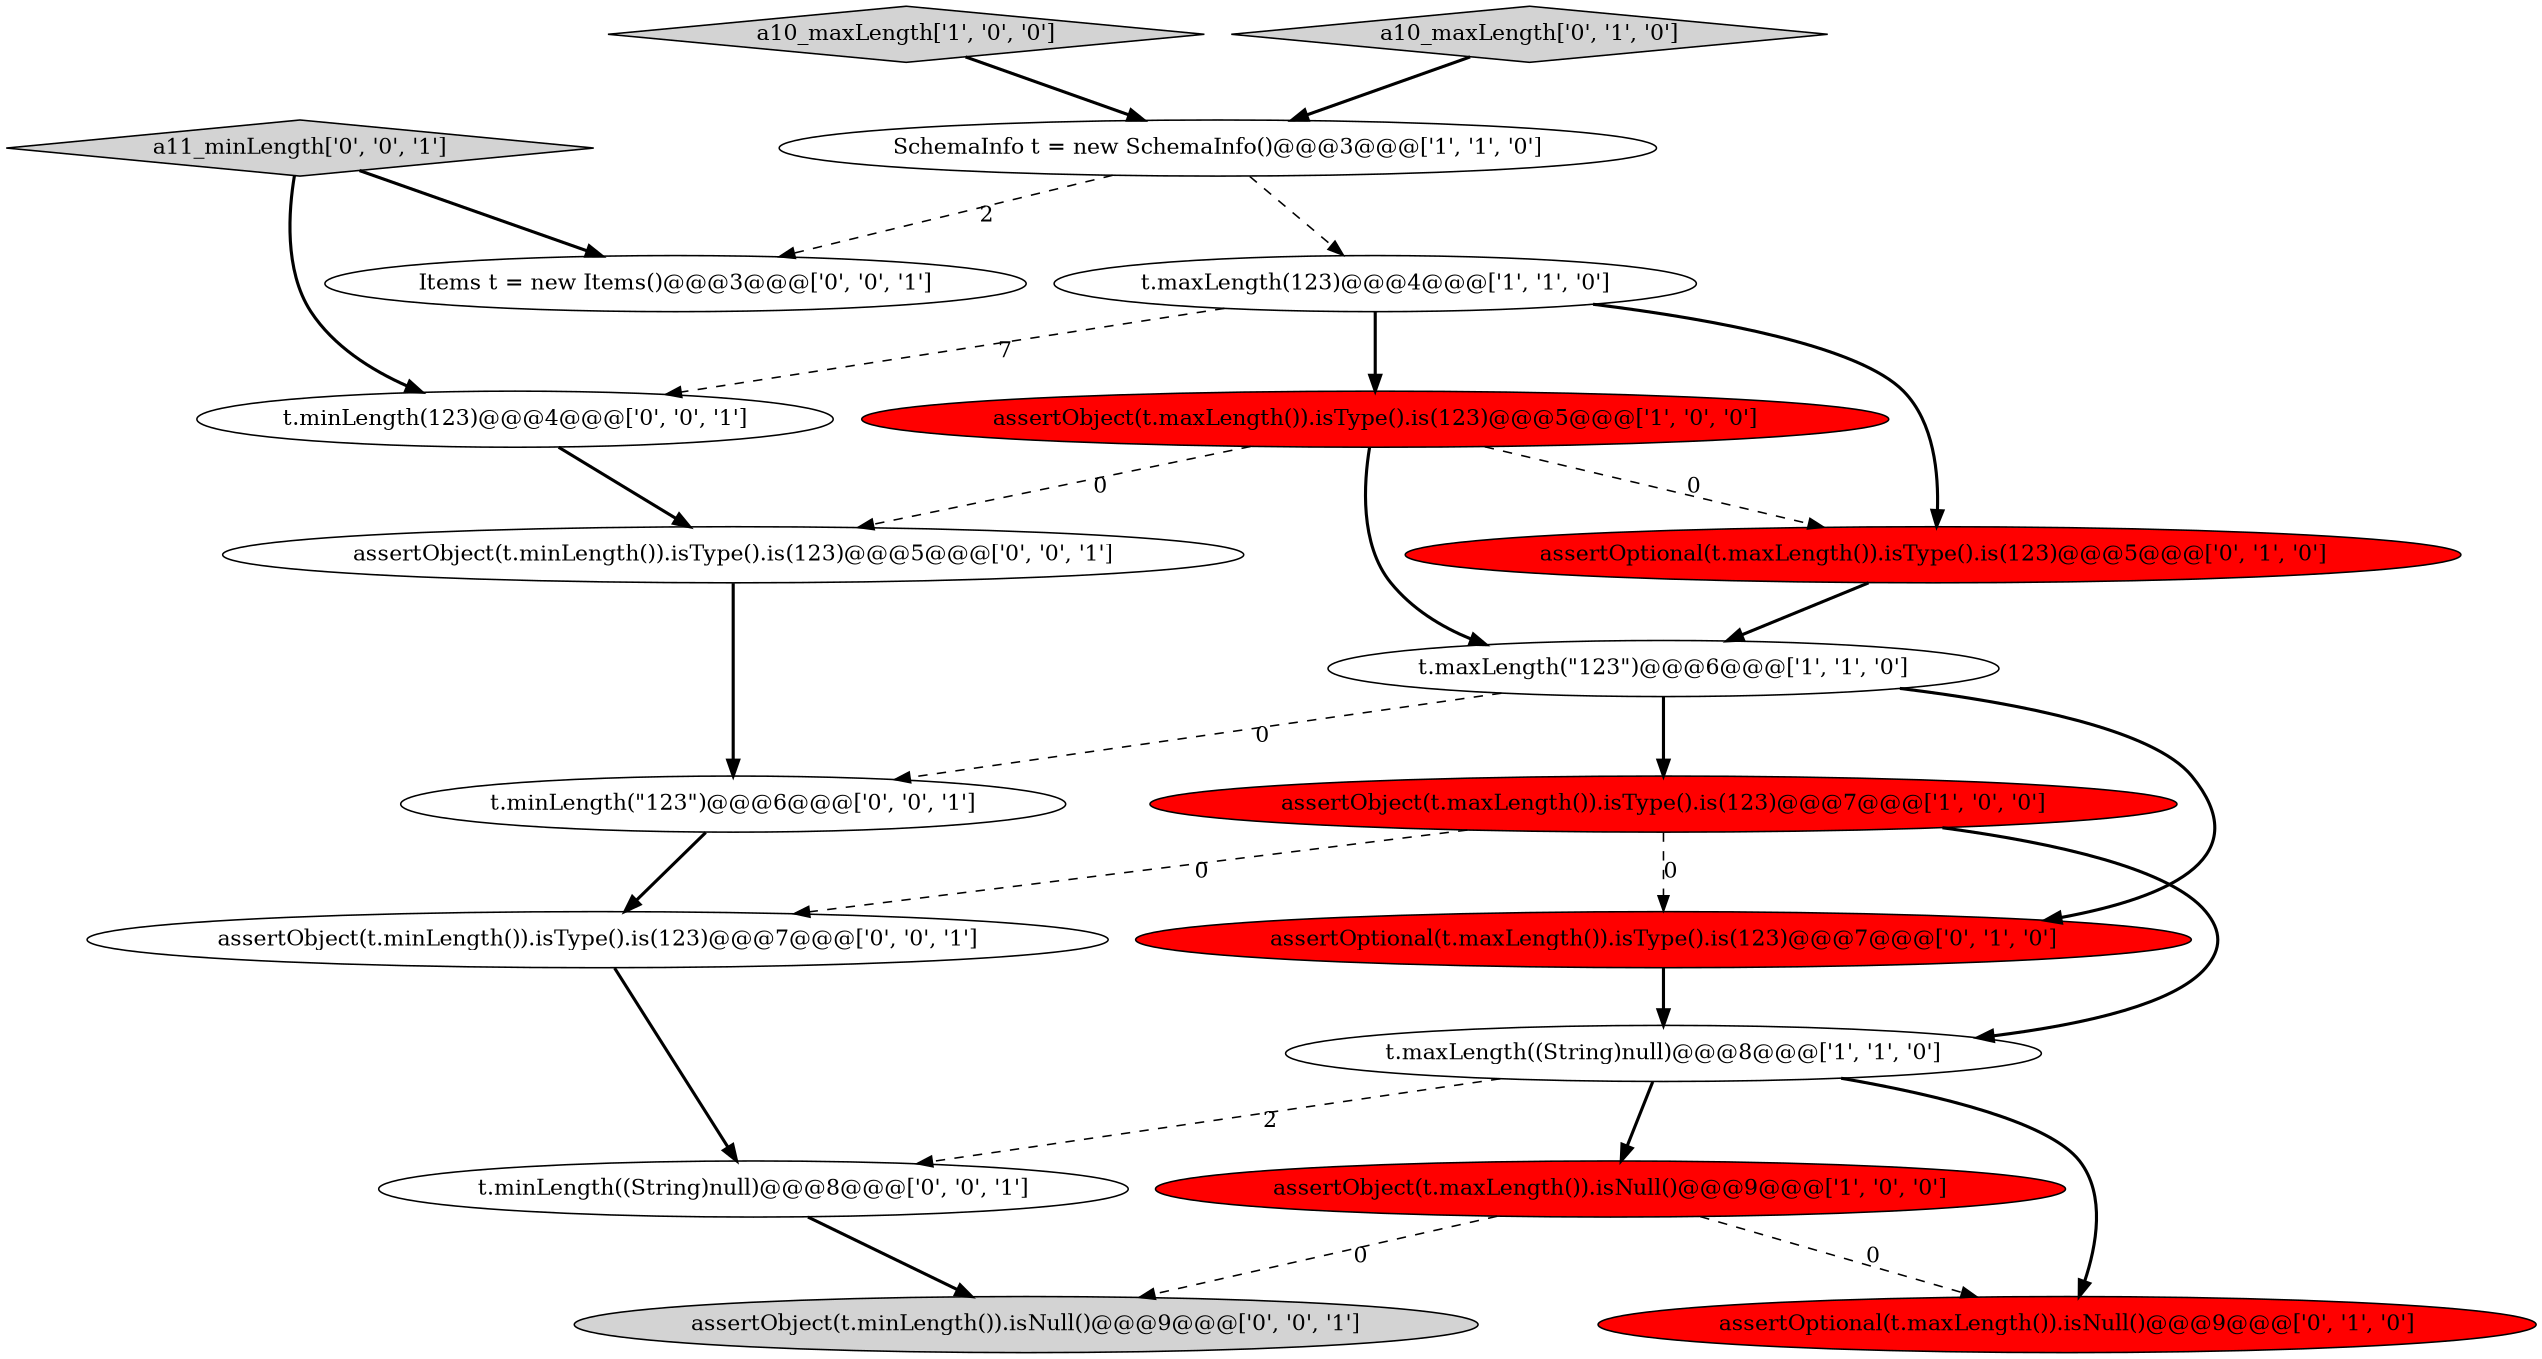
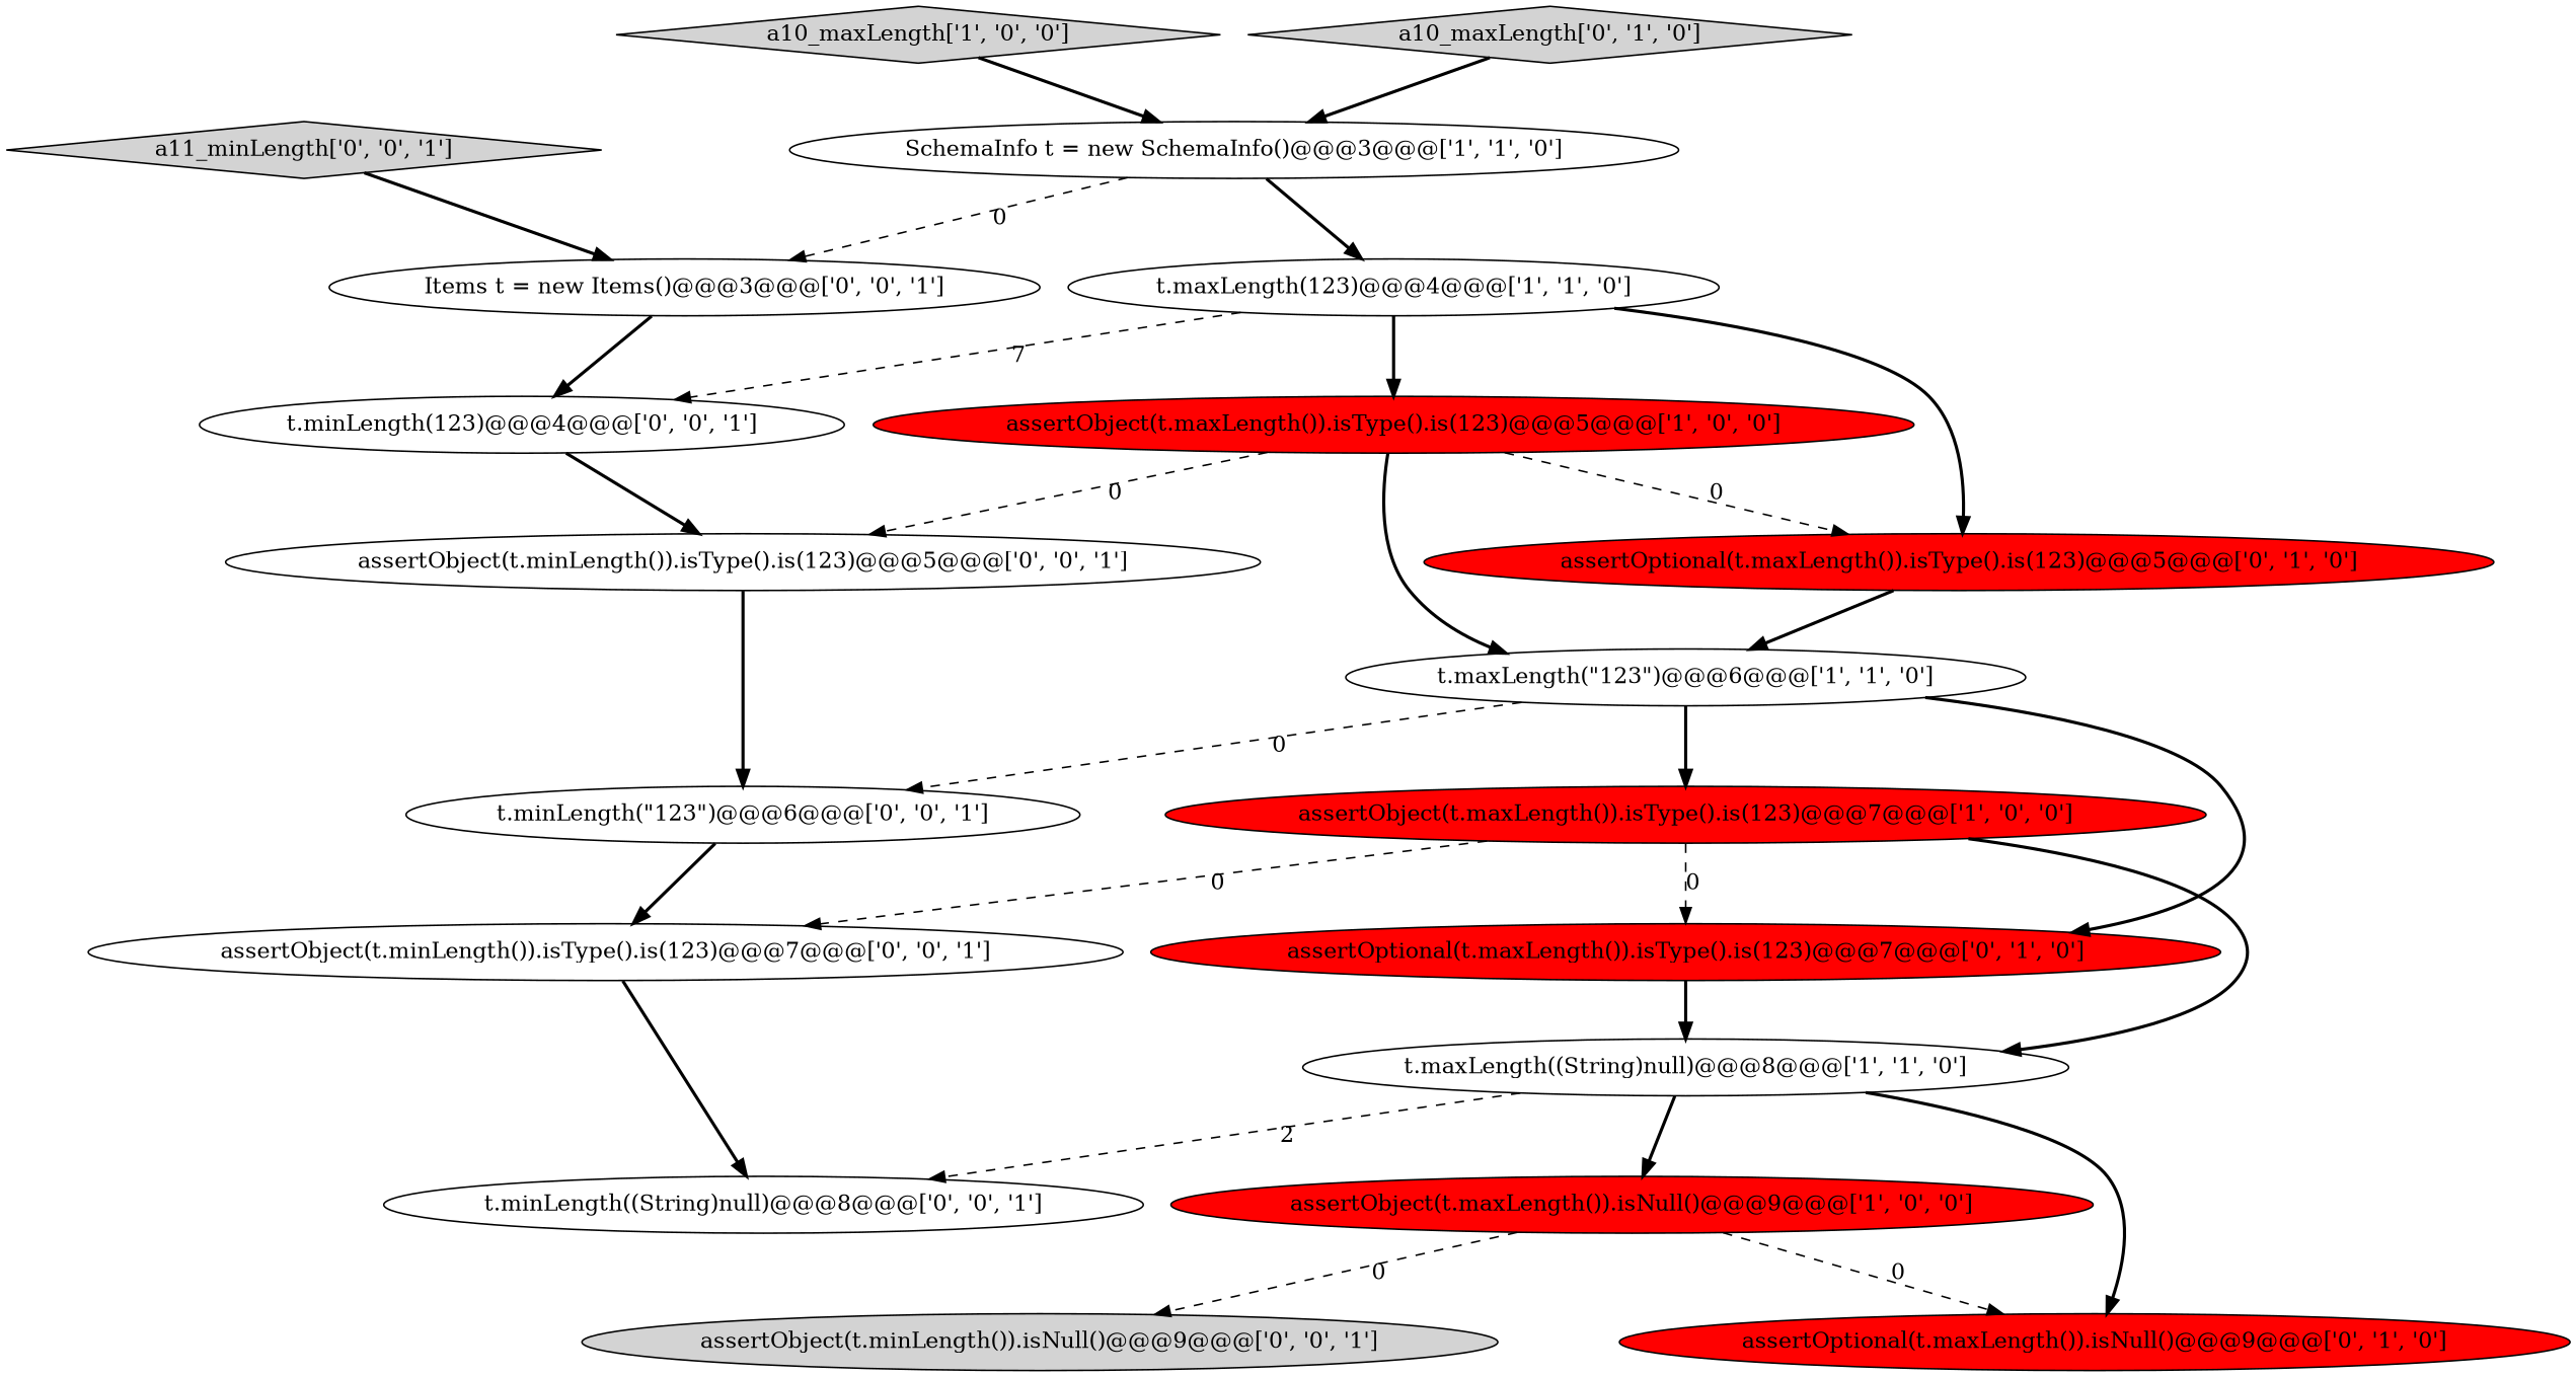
  digraph {
    node [fillcolor=white shape=ellipse style=filled]
    edge [style=bold]
    n1 [fillcolor=lightgray label="a10_maxLength['1', '0', '0']" shape=diamond]
    n2 [label="SchemaInfo t = new SchemaInfo()@@@3@@@['1', '1', '0']"]
    n3 [label="t.maxLength(123)@@@4@@@['1', '1', '0']"]
    n4 [label="Items t = new Items()@@@3@@@['0', '0', '1']"]
    n5 [fillcolor=red label="assertOptional(t.maxLength()).isType().is(123)@@@7@@@['0', '1', '0']"]
    n6 [label="t.maxLength((String)null)@@@8@@@['1', '1', '0']"]
    n7 [label="t.minLength((String)null)@@@8@@@['0', '0', '1']"]
    n8 [fillcolor=red label="assertOptional(t.maxLength()).isNull()@@@9@@@['0', '1', '0']"]
    n9 [fillcolor=red label="assertObject(t.maxLength()).isNull()@@@9@@@['1', '0', '0']"]
    n10 [fillcolor=red label="assertObject(t.maxLength()).isType().is(123)@@@5@@@['1', '0', '0']"]
    n11 [fillcolor=red label="assertOptional(t.maxLength()).isType().is(123)@@@5@@@['0', '1', '0']"]
    n12 [label="t.minLength(123)@@@4@@@['0', '0', '1']"]
    n13 [label="assertObject(t.minLength()).isType().is(123)@@@5@@@['0', '0', '1']"]
    n14 [label="t.maxLength(\"123\")@@@6@@@['1', '1', '0']"]
    n15 [label="t.minLength(\"123\")@@@6@@@['0', '0', '1']"]
    n16 [label="assertObject(t.minLength()).isType().is(123)@@@7@@@['0', '0', '1']"]
    n17 [fillcolor=red label="assertObject(t.maxLength()).isType().is(123)@@@7@@@['1', '0', '0']"]
    n18 [fillcolor=lightgray label="assertObject(t.minLength()).isNull()@@@9@@@['0', '0', '1']"]
    n19 [fillcolor=lightgray label="a10_maxLength['0', '1', '0']" shape=diamond]
    n20 [fillcolor=lightgray label="a11_minLength['0', '0', '1']" shape=diamond]
    n1 -> n2
-   n2 -> n3 [style=dashed]
-   n2 -> n4 [label=2 style=dashed]
+   n2 -> n3
+   n2 -> n4 [label=0 style=dashed]
    n3 -> n10
    n3 -> n11
    n3 -> n12 [label=7 style=dashed]
-   n20 -> n12
+   n4 -> n12
    n5 -> n6
    n6 -> n7 [label=2 style=dashed]
    n6 -> n8
    n6 -> n9
-   n7 -> n18
    n9 -> n8 [label=0 style=dashed]
    n9 -> n18 [label=0 style=dashed]
    n10 -> n11 [label=0 style=dashed]
    n10 -> n13 [label=0 style=dashed]
    n10 -> n14
    n11 -> n14
    n12 -> n13
    n13 -> n15
    n14 -> n5
    n14 -> n15 [label=0 style=dashed]
    n14 -> n17
    n15 -> n16
    n16 -> n7
    n17 -> n5 [label=0 style=dashed]
    n17 -> n6
    n17 -> n16 [label=0 style=dashed]
    n19 -> n2
    n20 -> n4
  }
